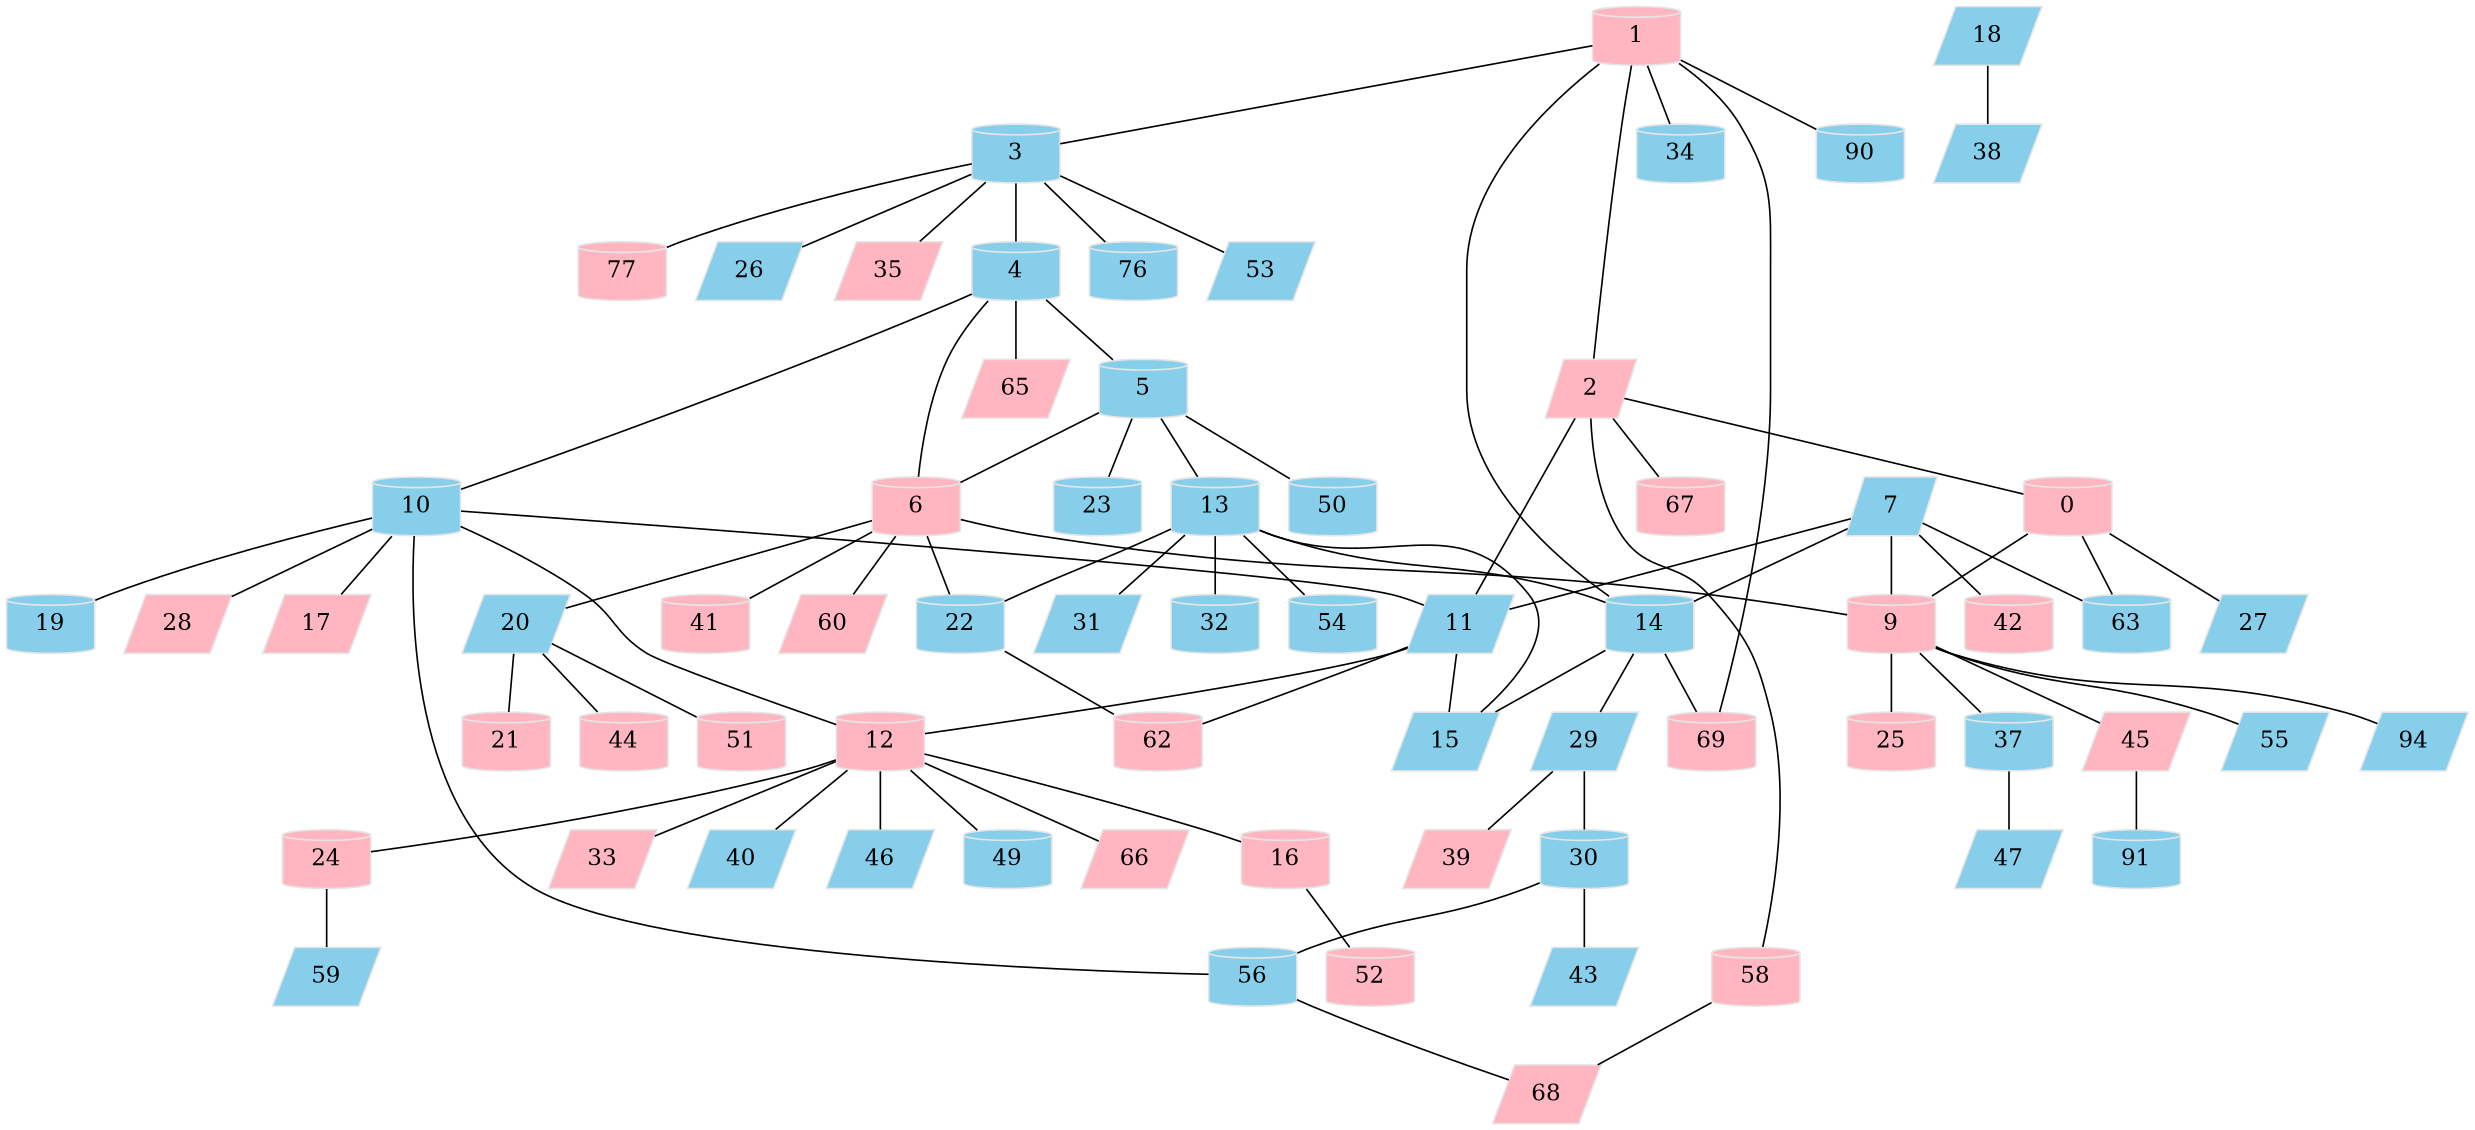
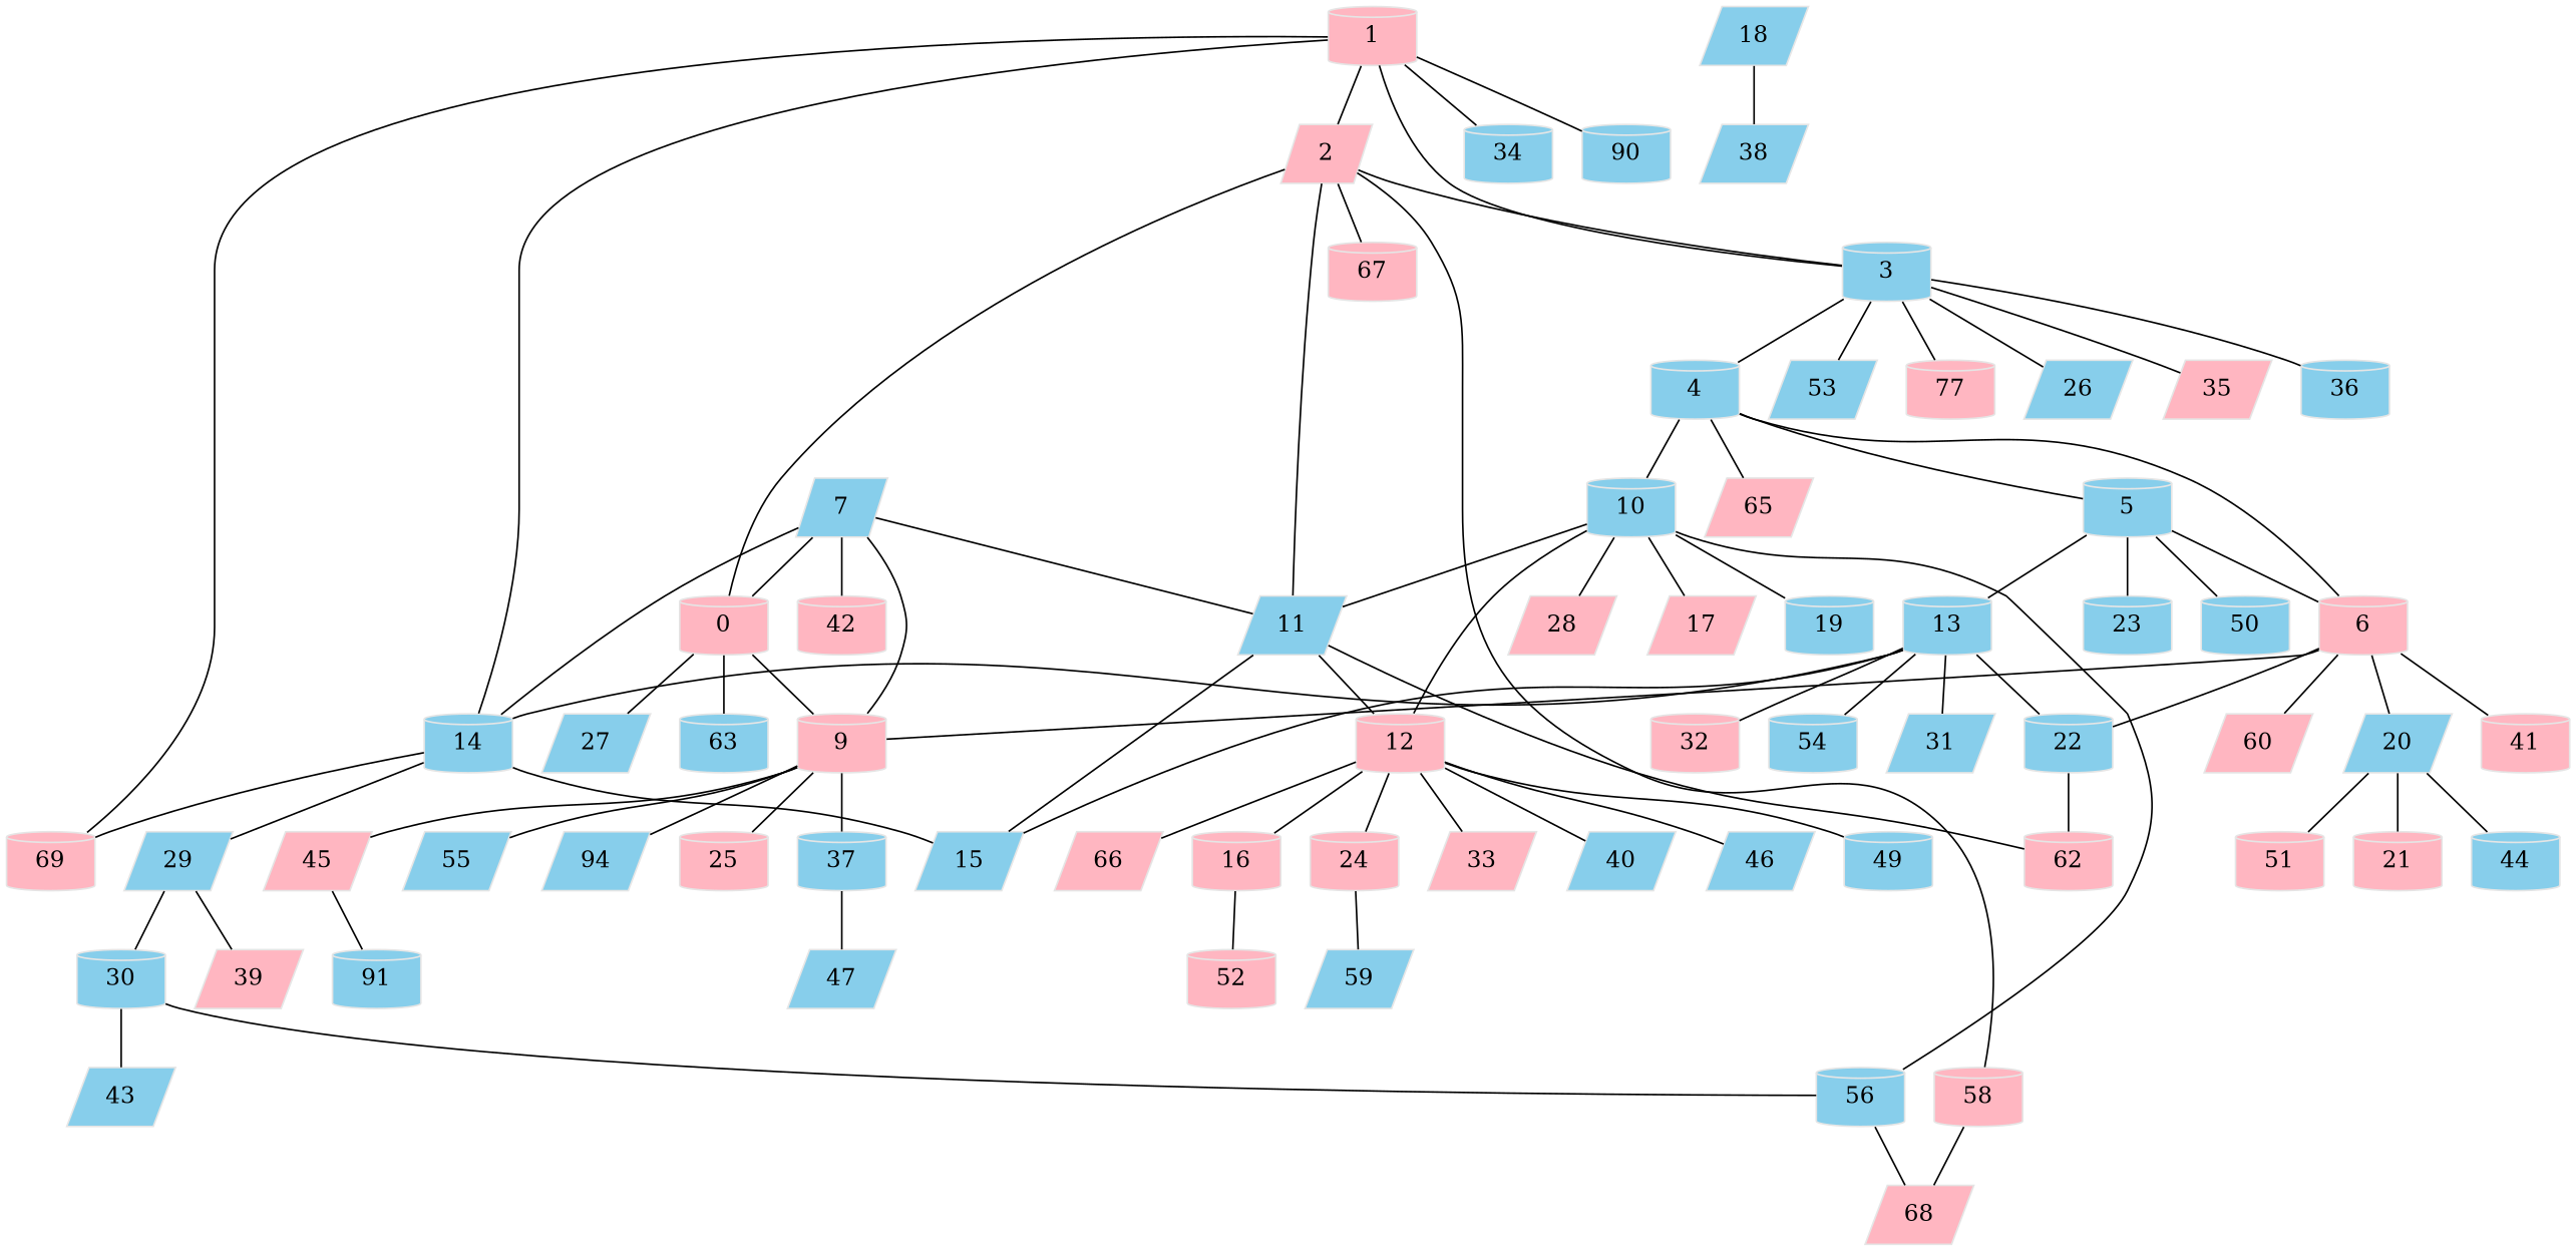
  graph {
    node [color=gray90 fillcolor=skyblue shape=cylinder style=filled]
    1 [fillcolor=lightpink]
    2 [fillcolor=lightpink shape=parallelogram]
    3
    14
    34
    69 [fillcolor=lightpink]
    n7 [label=90]
    n8 [fillcolor=lightpink label=0]
    11 [shape=parallelogram]
    58 [fillcolor=lightpink]
    67 [fillcolor=lightpink]
    4
    26 [shape=parallelogram]
    35 [fillcolor=lightpink shape=parallelogram]
-   36 [label=76]
+   36
    53 [shape=parallelogram]
    n17 [fillcolor=lightpink label=77]
    15 [shape=parallelogram]
    29 [shape=parallelogram]
    9 [fillcolor=lightpink]
    27 [shape=parallelogram]
    63
    12 [fillcolor=lightpink]
    62 [fillcolor=lightpink]
    68 [fillcolor=lightpink shape=parallelogram]
    5
    6 [fillcolor=lightpink]
    10
    65 [fillcolor=lightpink shape=parallelogram]
    13
    23
    50
    20 [shape=parallelogram]
    41 [fillcolor=lightpink]
    60 [fillcolor=lightpink shape=parallelogram]
    22
    17 [fillcolor=lightpink shape=parallelogram]
    19
    28 [fillcolor=lightpink shape=parallelogram]
    56
    31 [shape=parallelogram]
-   32
+   32 [fillcolor=lightpink]
    54
    25 [fillcolor=lightpink]
    37
    45 [fillcolor=lightpink shape=parallelogram]
    55 [shape=parallelogram]
    n48 [label=94 shape=parallelogram]
    18 [shape=parallelogram]
    38 [shape=parallelogram]
    21 [fillcolor=lightpink]
-   44 [fillcolor=lightpink]
+   44
    51 [fillcolor=lightpink]
    7 [shape=parallelogram]
    42 [fillcolor=lightpink]
    47 [shape=parallelogram]
    n57 [label=91]
    16 [fillcolor=lightpink]
    24 [fillcolor=lightpink]
    33 [fillcolor=lightpink shape=parallelogram]
    40 [shape=parallelogram]
    46 [shape=parallelogram]
    49
    66 [fillcolor=lightpink shape=parallelogram]
    52 [fillcolor=lightpink]
    59 [shape=parallelogram]
    30
    39 [fillcolor=lightpink shape=parallelogram]
    43 [shape=parallelogram]
    1 -- 2
    1 -- 3
    1 -- 14
    1 -- 34
    1 -- 69
    1 -- n7
+   2 -- 3
    2 -- n8
    2 -- 11
    2 -- 58
    2 -- 67
    3 -- 4
    3 -- 26
    3 -- 35
    3 -- 36
    3 -- 53
    3 -- n17
    14 -- 69
    14 -- 15
    14 -- 29
    n8 -- 9
    n8 -- 27
    n8 -- 63
    11 -- 15
    11 -- 12
    11 -- 62
    58 -- 68
    4 -- 5
    4 -- 6
    4 -- 10
    4 -- 65
    29 -- 30
    29 -- 39
    9 -- 25
    9 -- 37
    9 -- 45
    9 -- 55
    9 -- n48
    12 -- 16
    12 -- 24
    12 -- 33
    12 -- 40
    12 -- 46
    12 -- 49
    12 -- 66
    5 -- 6
    5 -- 13
    5 -- 23
    5 -- 50
    6 -- 9
    6 -- 20
    6 -- 41
    6 -- 60
    6 -- 22
    10 -- 11
    10 -- 12
    10 -- 17
    10 -- 19
    10 -- 28
    10 -- 56
    13 -- 14
    13 -- 15
    13 -- 22
    13 -- 31
    13 -- 32
    13 -- 54
    20 -- 21
    20 -- 44
    20 -- 51
    22 -- 62
    56 -- 68
    37 -- 47
    45 -- n57
    18 -- 38
    7 -- 14
-   7 -- 63
+   7 -- n8
    7 -- 11
    7 -- 9
    7 -- 42
    16 -- 52
    24 -- 59
    30 -- 56
    30 -- 43
  }
